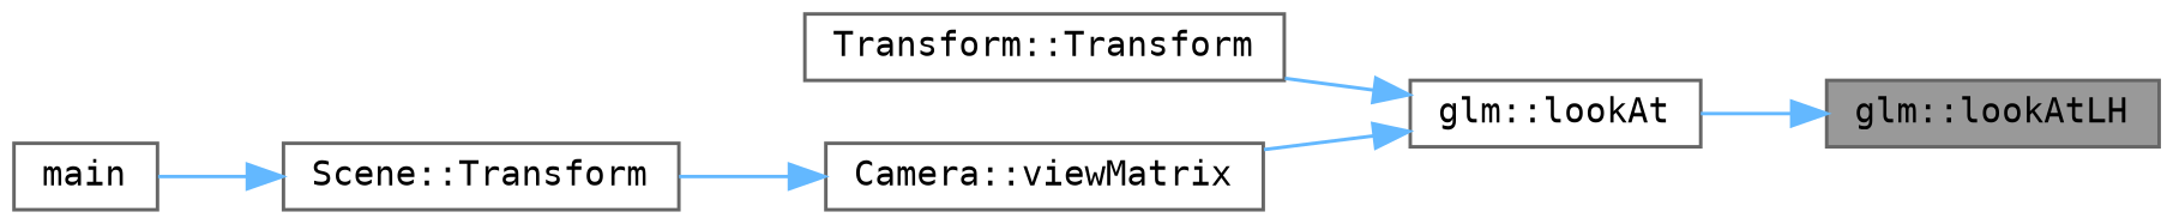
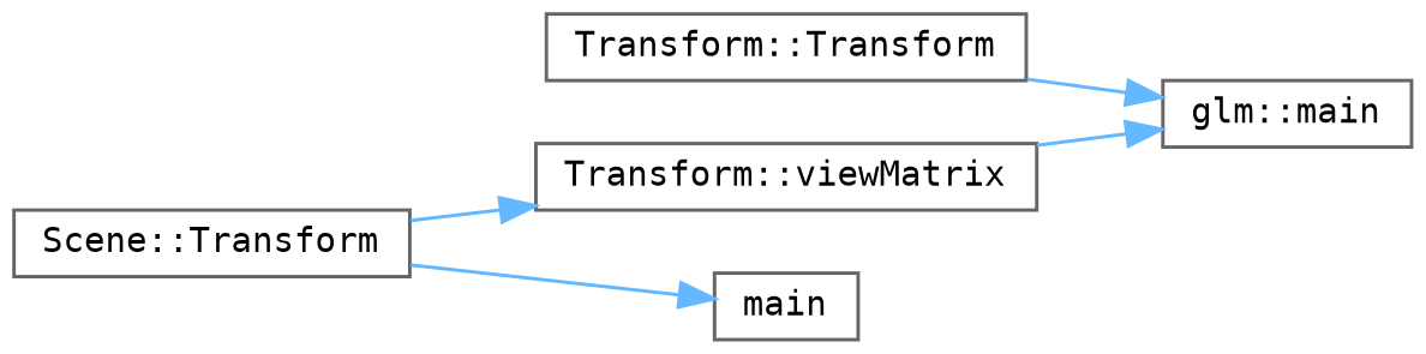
  digraph {
    rankdir=RL
    node [color=grey40 fillcolor=white fontname=Terminal fontsize=10 shape=box style=filled]
    edge [color=steelblue1 dir=back fontname=Terminal fontsize=10 labelfontname=Helvetica labelfontsize=10 style=solid]
-   n1 [color=gray40 fillcolor=grey60 fontcolor=black height=0.2 label="glm::lookAtLH" width=0.4]
-   n2 [height=0.2 label="glm::lookAt" width=0.4]
+   n2 [height=0.2 label="glm::main" width=0.4]
    n3 [height=0.2 label="Transform::Transform" width=0.4]
-   n4 [height=0.2 label="Camera::viewMatrix" width=0.4]
+   n4 [height=0.2 label="Transform::viewMatrix" width=0.4]
    n5 [height=0.2 label="Scene::Transform" width=0.4]
    n6 [height=0.2 label=main width=0.4]
-   n1 -> n2
    n2 -> n3
    n2 -> n4
    n4 -> n5
-   n5 -> n6
+   n6 -> n5
  }
